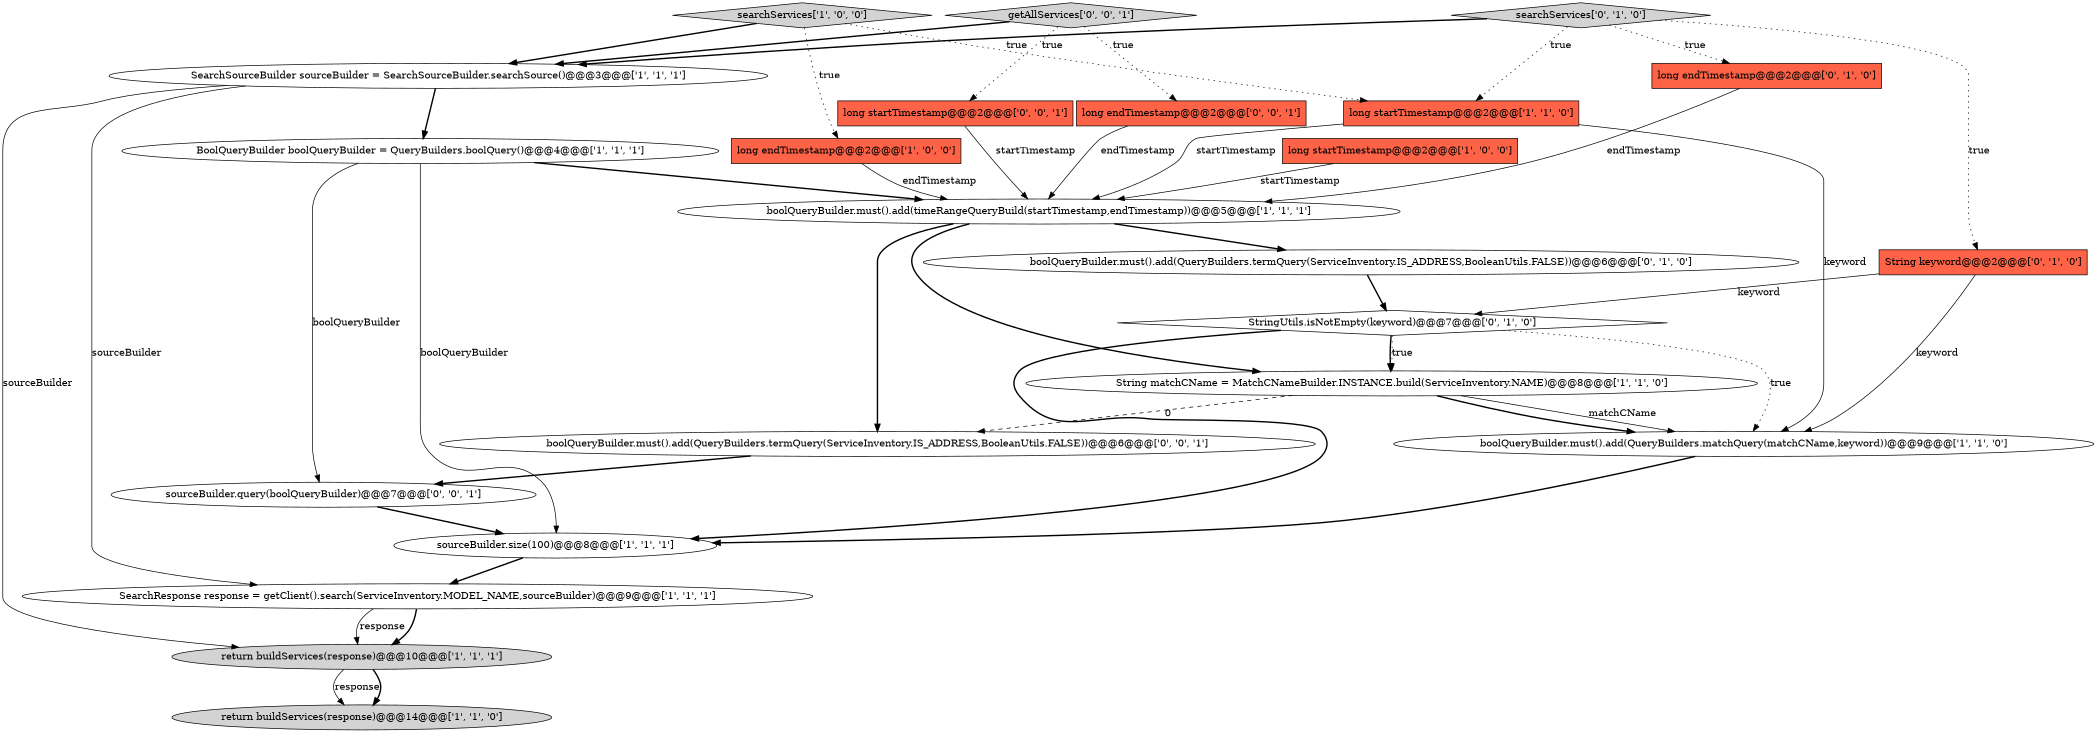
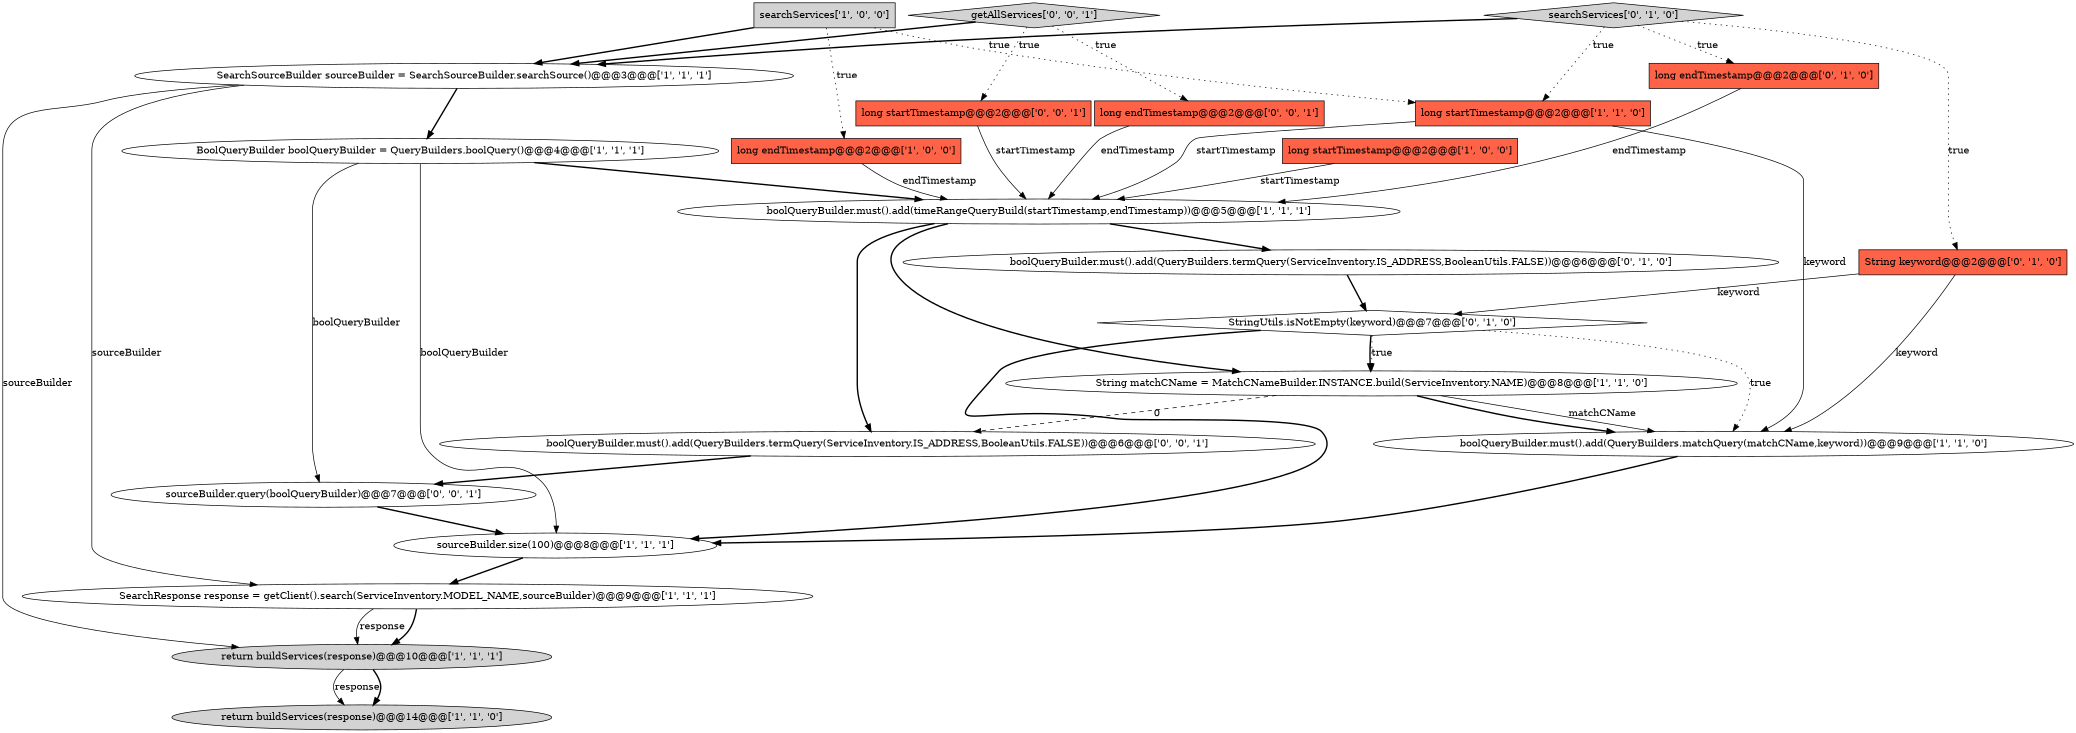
  digraph {
    node [fillcolor=white shape=ellipse style=filled]
    edge [style=bold]
    n1 [fillcolor=tomato label="long startTimestamp@@@2@@@['1', '0', '0']" shape=box]
    n2 [label="boolQueryBuilder.must().add(timeRangeQueryBuild(startTimestamp,endTimestamp))@@@5@@@['1', '1', '1']"]
    n3 [label="boolQueryBuilder.must().add(QueryBuilders.termQuery(ServiceInventory.IS_ADDRESS,BooleanUtils.FALSE))@@@6@@@['0', '0', '1']"]
    n4 [label="boolQueryBuilder.must().add(QueryBuilders.termQuery(ServiceInventory.IS_ADDRESS,BooleanUtils.FALSE))@@@6@@@['0', '1', '0']"]
    n5 [label="String matchCName = MatchCNameBuilder.INSTANCE.build(ServiceInventory.NAME)@@@8@@@['1', '1', '0']"]
    n6 [label="sourceBuilder.size(100)@@@8@@@['1', '1', '1']"]
    n7 [label="SearchResponse response = getClient().search(ServiceInventory.MODEL_NAME,sourceBuilder)@@@9@@@['1', '1', '1']"]
    n8 [fillcolor=lightgray label="return buildServices(response)@@@10@@@['1', '1', '1']"]
    n9 [fillcolor=lightgray label="return buildServices(response)@@@14@@@['1', '1', '0']"]
    n10 [label="sourceBuilder.query(boolQueryBuilder)@@@7@@@['0', '0', '1']"]
    n11 [fillcolor=lightgray label="getAllServices['0', '0', '1']" shape=diamond]
    n12 [label="SearchSourceBuilder sourceBuilder = SearchSourceBuilder.searchSource()@@@3@@@['1', '1', '1']"]
    n13 [fillcolor=tomato label="long endTimestamp@@@2@@@['0', '0', '1']" shape=box]
    n14 [fillcolor=tomato label="long startTimestamp@@@2@@@['0', '0', '1']" shape=box]
    n15 [label="BoolQueryBuilder boolQueryBuilder = QueryBuilders.boolQuery()@@@4@@@['1', '1', '1']"]
    n16 [fillcolor=tomato label="long endTimestamp@@@2@@@['1', '0', '0']" shape=box]
    n17 [label="StringUtils.isNotEmpty(keyword)@@@7@@@['0', '1', '0']" shape=diamond]
    n18 [label="boolQueryBuilder.must().add(QueryBuilders.matchQuery(matchCName,keyword))@@@9@@@['1', '1', '0']"]
    n19 [fillcolor=tomato label="long startTimestamp@@@2@@@['1', '1', '0']" shape=box]
    n20 [fillcolor=tomato label="String keyword@@@2@@@['0', '1', '0']" shape=box]
    n21 [fillcolor=lightgray label="searchServices['0', '1', '0']" shape=diamond]
    n22 [fillcolor=tomato label="long endTimestamp@@@2@@@['0', '1', '0']" shape=box]
-   n23 [fillcolor=lightgray label="searchServices['1', '0', '0']" shape=diamond]
+   n23 [fillcolor=lightgray label="searchServices['1', '0', '0']" shape=box]
    n1 -> n2 [label=startTimestamp style=solid]
    n2 -> n3
    n2 -> n4
    n2 -> n5
    n3 -> n10
    n4 -> n17
    n5 -> n3 [label=0 style=dashed]
    n5 -> n18 [label=matchCName style=solid]
    n5 -> n18
    n6 -> n7
    n7 -> n8
    n7 -> n8 [label=response style=solid]
    n8 -> n9 [label=response style=solid]
    n8 -> n9
    n10 -> n6
    n11 -> n12
    n11 -> n13 [label=true style=dotted]
    n11 -> n14 [label=true style=dotted]
    n12 -> n7 [label=sourceBuilder style=solid]
    n12 -> n8 [label=sourceBuilder style=solid]
    n12 -> n15
    n13 -> n2 [label=endTimestamp style=solid]
    n14 -> n2 [label=startTimestamp style=solid]
    n15 -> n2
    n15 -> n6 [label=boolQueryBuilder style=solid]
    n15 -> n10 [label=boolQueryBuilder style=solid]
    n16 -> n2 [label=endTimestamp style=solid]
    n17 -> n5
    n17 -> n5 [label=true style=dotted]
    n17 -> n6
    n17 -> n18 [label=true style=dotted]
    n18 -> n6
    n19 -> n2 [label=startTimestamp style=solid]
    n19 -> n18 [label=keyword style=solid]
    n20 -> n17 [label=keyword style=solid]
    n20 -> n18 [label=keyword style=solid]
    n21 -> n12
    n21 -> n19 [label=true style=dotted]
    n21 -> n20 [label=true style=dotted]
    n21 -> n22 [label=true style=dotted]
    n22 -> n2 [label=endTimestamp style=solid]
    n23 -> n12
    n23 -> n16 [label=true style=dotted]
    n23 -> n19 [label=true style=dotted]
  }
